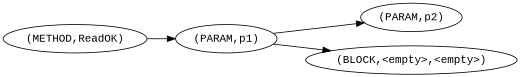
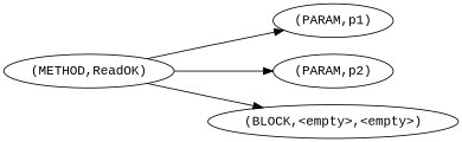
  digraph {
    fontname="Liberation Mono"
    rankdir=LR
    node [fontname="Liberation Mono"]
    edge [fontname="Liberation Mono"]
    n1 [label=<(METHOD,ReadOK)>]
    n2 [label=<(PARAM,p1)>]
    n3 [label=<(PARAM,p2)>]
    n4 [label=<(BLOCK,&lt;empty&gt;,&lt;empty&gt;)>]
    n1 -> n2
-   n2 -> n3
-   n2 -> n4
+   n1 -> n3
+   n1 -> n4
  }
